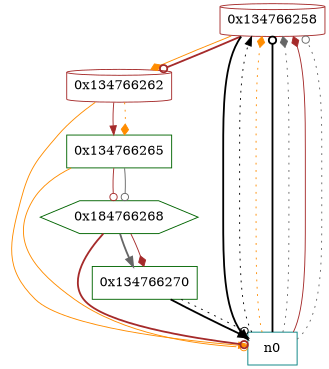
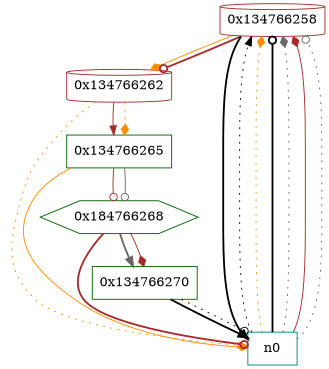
  digraph {
    node [color=darkgreen shape=box]
    edge [arrowhead=diamond color=brown style=solid]
    n1 [color=brown label="0x134766258" shape=cylinder]
    n2 [color=brown label="0x134766262" shape=cylinder]
    n0 [color=teal]
    n3 [label="0x134766265"]
    n4 [label="0x184766268" shape=hexagon]
    n5 [label="0x134766270"]
    n1 -> n2 [color=darkorange]
    n1 -> n2 [arrowhead=odot style=bold]
    n1 -> n0 [arrowhead=normal color=black style=bold]
-   n2 -> n0 [arrowhead=normal color=darkorange]
+   n2 -> n0 [arrowhead=normal color=darkorange style=dotted]
    n2 -> n3 [arrowhead=normal]
    n2 -> n3 [color=darkorange style=dotted]
    n0 -> n1 [arrowhead=normal color=black style=dotted]
    n0 -> n1 [color=darkorange style=dotted]
    n0 -> n1 [arrowhead=odot color=black style=bold]
    n0 -> n1 [color=gray40 style=dotted]
    n0 -> n1
    n0 -> n1 [arrowhead=odot color=gray40 style=dotted]
-   n3 -> n0 [arrowhead=odot color=darkorange]
+   n3 -> n0 [color=darkorange]
    n3 -> n4 [arrowhead=odot]
    n3 -> n4 [arrowhead=odot color=gray40]
    n4 -> n0 [arrowhead=odot style=bold]
    n4 -> n5 [arrowhead=normal color=gray40 style=bold]
    n4 -> n5
    n5 -> n0 [arrowhead=normal color=black style=bold]
    n5 -> n0 [arrowhead=odot color=black style=dotted]
  }
